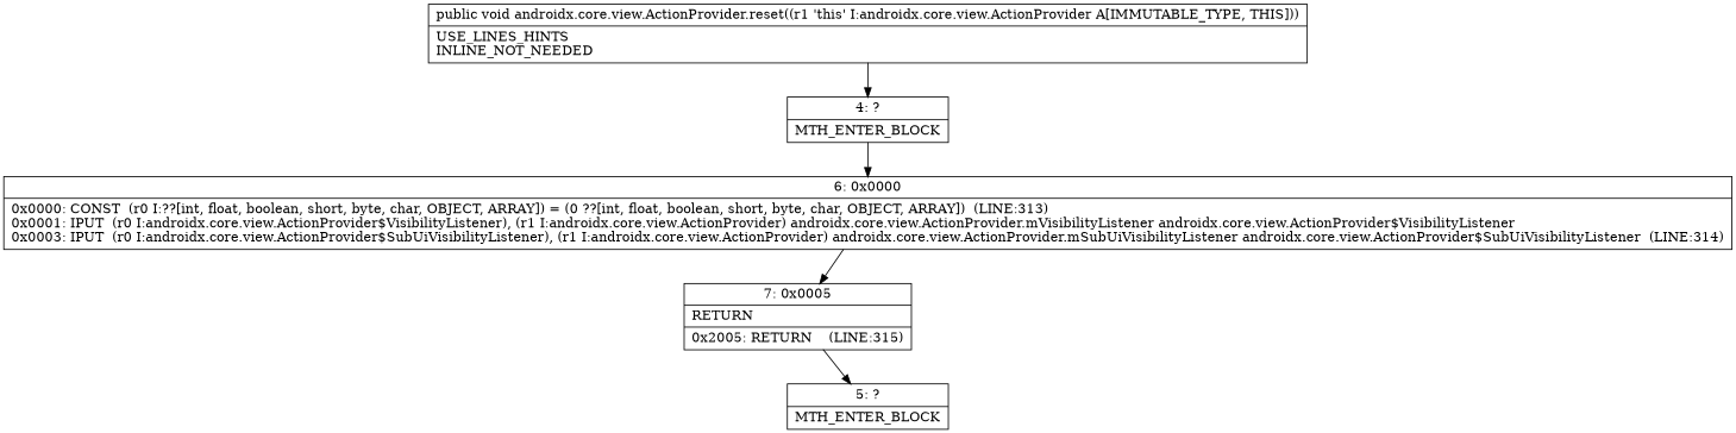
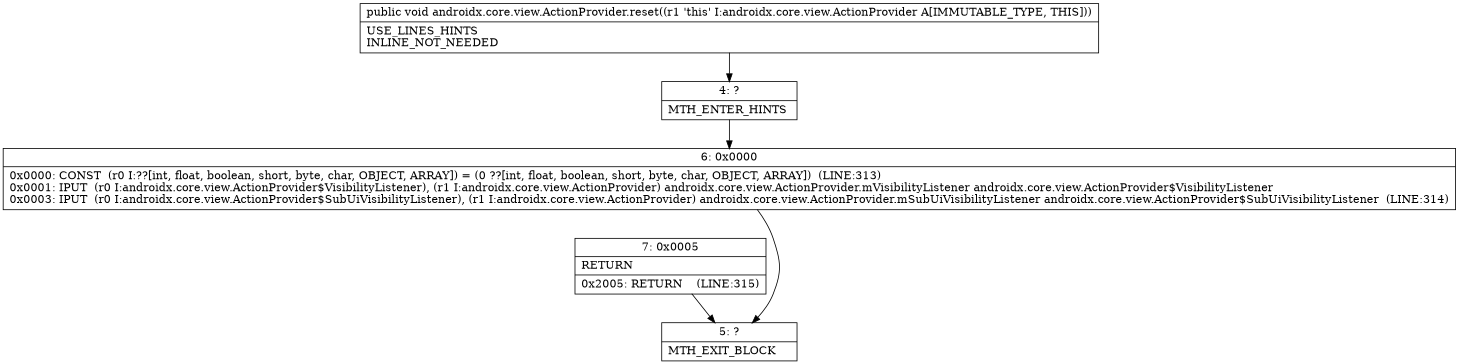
  digraph {
    node [shape=record]
-   n1 [label="{4\:\ ?|MTH_ENTER_BLOCK\l}"]
+   n1 [label="{4\:\ ?|MTH_ENTER_HINTS\l}"]
    n2 [label="{6\:\ 0x0000|0x0000: CONST  (r0 I:??[int, float, boolean, short, byte, char, OBJECT, ARRAY]) = (0 ??[int, float, boolean, short, byte, char, OBJECT, ARRAY])  (LINE:313)\l0x0001: IPUT  (r0 I:androidx.core.view.ActionProvider$VisibilityListener), (r1 I:androidx.core.view.ActionProvider) androidx.core.view.ActionProvider.mVisibilityListener androidx.core.view.ActionProvider$VisibilityListener \l0x0003: IPUT  (r0 I:androidx.core.view.ActionProvider$SubUiVisibilityListener), (r1 I:androidx.core.view.ActionProvider) androidx.core.view.ActionProvider.mSubUiVisibilityListener androidx.core.view.ActionProvider$SubUiVisibilityListener  (LINE:314)\l}"]
    n3 [label="{7\:\ 0x0005|RETURN\l|0x2005: RETURN    (LINE:315)\l}"]
-   n4 [label="{5\:\ ?|MTH_ENTER_BLOCK\l}"]
+   n4 [label="{5\:\ ?|MTH_EXIT_BLOCK\l}"]
    n5 [label="{public void androidx.core.view.ActionProvider.reset((r1 'this' I:androidx.core.view.ActionProvider A[IMMUTABLE_TYPE, THIS]))  | USE_LINES_HINTS\lINLINE_NOT_NEEDED\l}"]
    n1 -> n2
-   n2 -> n3
+   n2 -> n4
    n3 -> n4
    n5 -> n1
  }
